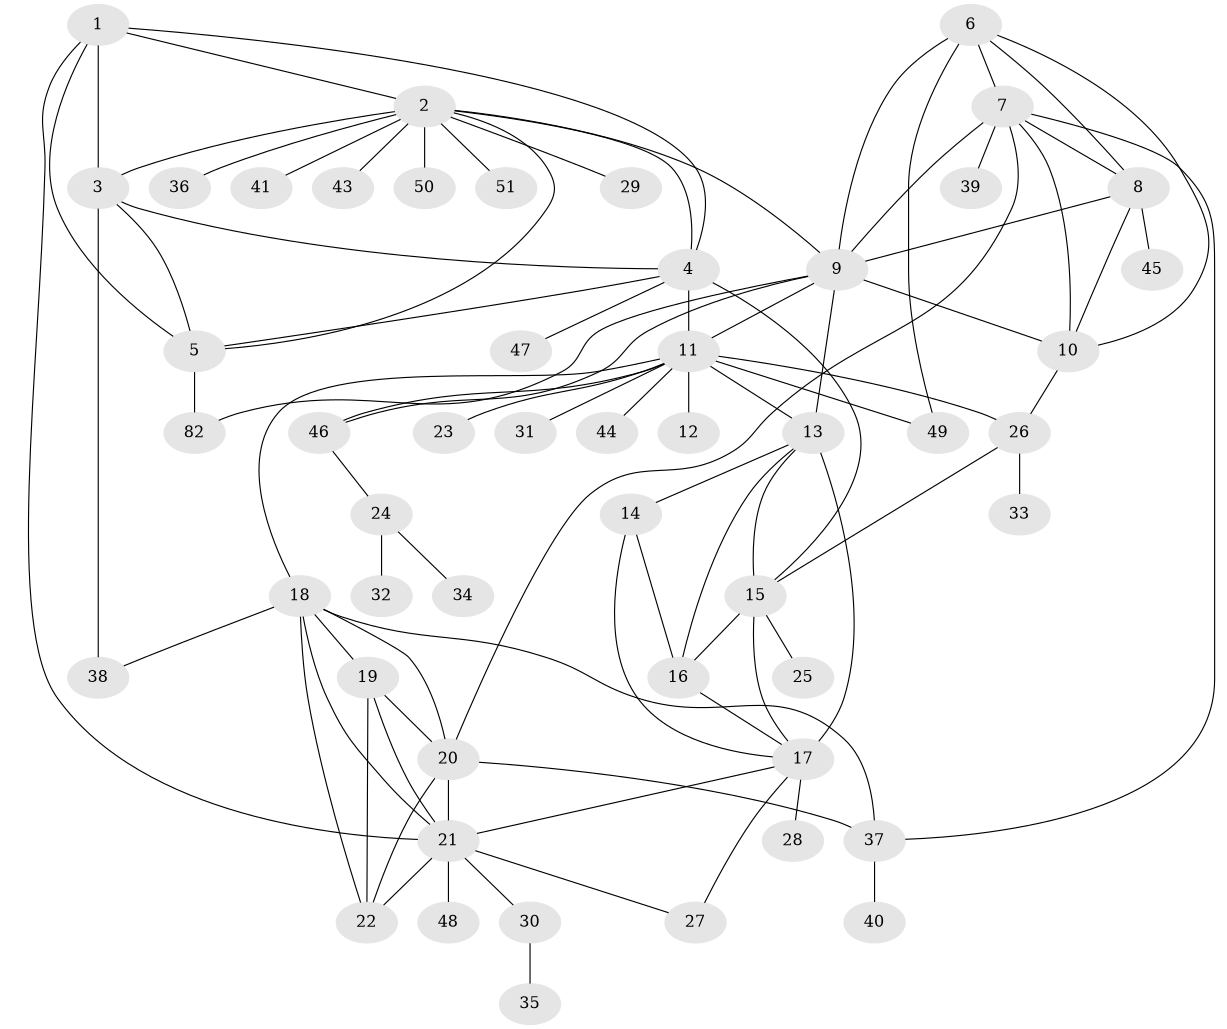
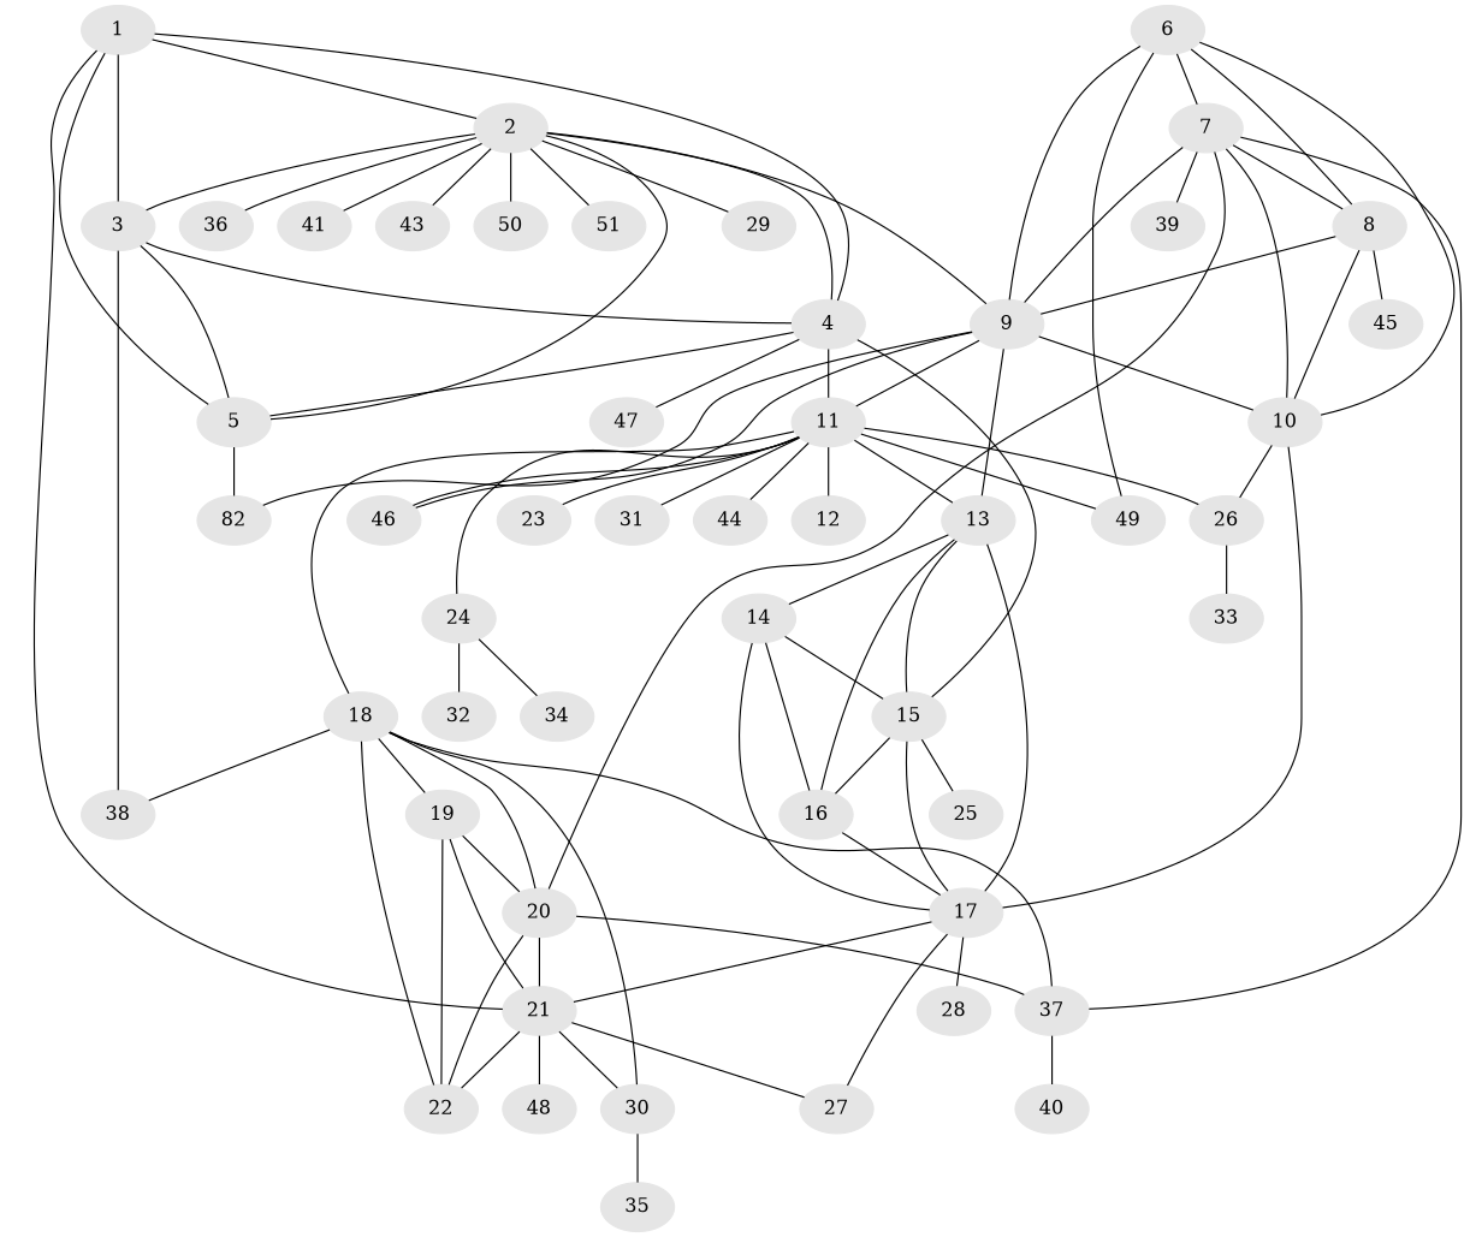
  graph {
    fontname="DejaVu Serif"
    node [color=gray90 fontname="DejaVu Serif" style=filled]
    edge [fontname="DejaVu Serif" weight=1.0]
    1
    2
    3
    4
    5
    21
    9
    29
    36
    41
    43
    50
    51
    38
    11
    15
    47
    n18 [label=82]
    27
    22
    30
    48
    10
    13
    46
    49
    26
    12
    18
    23
    24
    31
    44
    17
    16
    25
    6
    7
    8
    20
    37
    39
    45
    40
    14
    28
    33
    19
    32
    34
    35
    1 -- 2
    1 -- 3
    1 -- 4
    1 -- 5
    1 -- 21
    2 -- 3
    2 -- 4
    2 -- 5
    2 -- 9
    2 -- 29
    2 -- 36
    2 -- 41
    2 -- 43
    2 -- 50
    2 -- 51
    3 -- 4
    3 -- 5
    3 -- 38 [weight=4.0]
    4 -- 5
    4 -- 11
    4 -- 15
    4 -- 47
    5 -- n18 [weight=2.0]
    21 -- 27
    21 -- 22
    21 -- 30
    21 -- 48
    9 -- 11
    9 -- n18
    9 -- 10
    9 -- 13 [weight=3.0]
    9 -- 46
    11 -- 13
    11 -- 46
    11 -- 49
    11 -- 26
    11 -- 12 [weight=5.0]
    11 -- 18
    11 -- 23
-   46 -- 24
+   11 -- 24
    11 -- 31
    11 -- 44
    15 -- 17
    15 -- 16
    15 -- 25
    30 -- 35
    10 -- 26
+   10 -- 17
    13 -- 15
    13 -- 17 [weight=8.0]
    13 -- 16
    13 -- 14
    26 -- 33
-   18 -- 21
+   18 -- 30
    18 -- 38
    18 -- 22
    18 -- 20
    18 -- 37
    18 -- 19
    24 -- 32 [weight=2.0]
    24 -- 34
    17 -- 21
    17 -- 27
    17 -- 28
    16 -- 17
    6 -- 9
    6 -- 10
    6 -- 49 [weight=2.0]
    6 -- 7
    6 -- 8
    7 -- 9
    7 -- 10
    7 -- 8
    7 -- 20
    7 -- 37
    7 -- 39 [weight=2.0]
    8 -- 9
    8 -- 10
    8 -- 45
    20 -- 21
    20 -- 22 [weight=2.0]
    20 -- 37
    37 -- 40
-   26 -- 15
+   14 -- 15
    14 -- 17
    14 -- 16
    19 -- 21
    19 -- 22
    19 -- 20
  }
